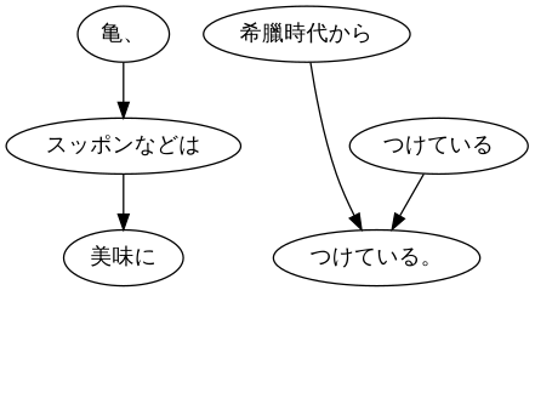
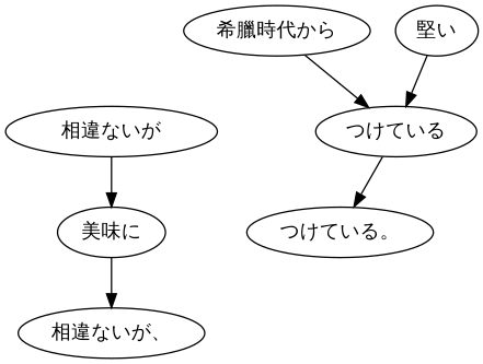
  digraph {
-   n1 [label="亀、"]
-   n2 [label="スッポンなどは"]
+   n2 [label="相違ないが"]
    n3 [label="美味に"]
+   n4 [label="相違ないが、"]
    n5 [label="つけている。"]
    n6 [label="希臘時代から"]
+   n7 [label="堅い"]
    n8 [label="つけている"]
-   n1 -> n2
    n2 -> n3
-   n6 -> n5
+   n3 -> n4
+   n6 -> n8
+   n7 -> n8
    n8 -> n5
  }
